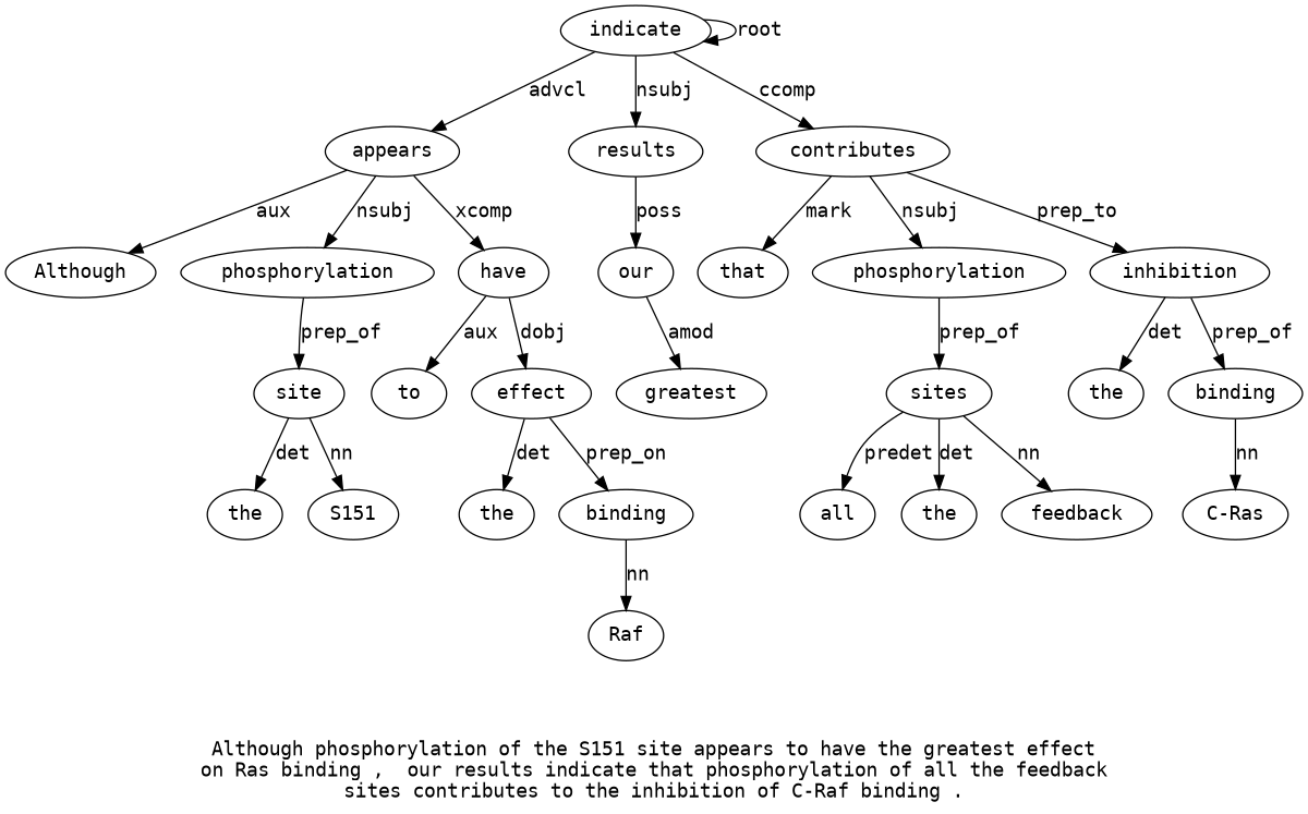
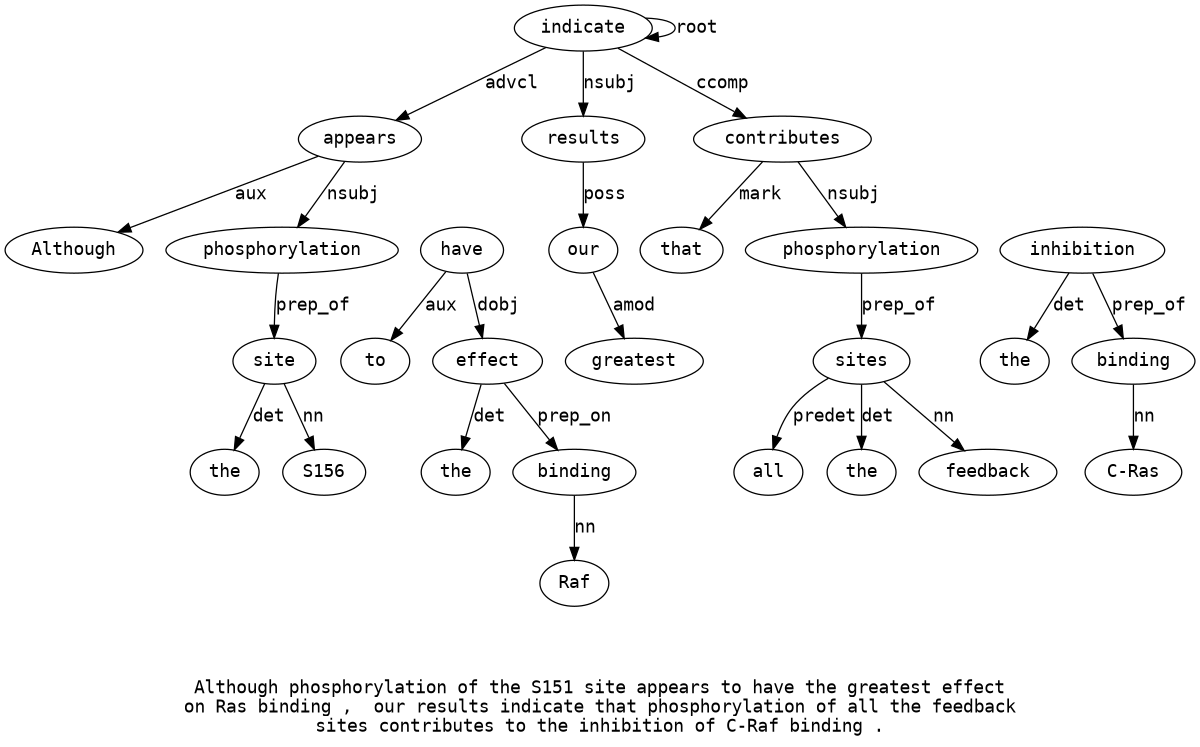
  digraph {
    fontname="DejaVu Sans Mono"
    label="Although phosphorylation of the S151 site appears to have the greatest effect\non Ras binding ,  our results indicate that phosphorylation of all the feedback\nsites contributes to the inhibition of C-Raf binding ."
    node [fillcolor=white fontname="DejaVu Sans Mono" style=filled]
    edge [fontname="DejaVu Sans Mono"]
    n1 [label=appears]
    n2 [label=Although]
    n3 [label=phosphorylation]
    n4 [label=have]
    n5 [label=site]
    n6 [label=to]
    n7 [label=effect]
    n8 [label=the]
-   n9 [label=S151]
+   n9 [label=S156]
    n10 [label=indicate]
    n11 [label=results]
    n12 [label=contributes]
    n13 [label=our]
    n14 [label=that]
    n15 [label=phosphorylation]
    n16 [label=inhibition]
    n17 [label=the]
    n18 [label=binding]
    n19 [label=greatest]
    n20 [label=Raf]
    n21 [label=sites]
    n22 [label=the]
    n23 [label=binding]
    n24 [label=all]
    n25 [label=the]
    n26 [label=feedback]
    n27 [label="C-Ras"]
    n1 -> n2 [label=aux]
    n1 -> n3 [label=nsubj]
-   n1 -> n4 [label=xcomp]
    n3 -> n5 [label=prep_of]
    n4 -> n6 [label=aux]
    n4 -> n7 [label=dobj]
    n5 -> n8 [label=det]
    n5 -> n9 [label=nn]
    n7 -> n17 [label=det]
    n7 -> n18 [label=prep_on]
    n10 -> n1 [label=advcl]
    n10 -> n10 [label=root]
    n10 -> n11 [label=nsubj]
    n10 -> n12 [label=ccomp]
    n11 -> n13 [label=poss]
    n12 -> n14 [label=mark]
    n12 -> n15 [label=nsubj]
-   n12 -> n16 [label=prep_to]
    n13 -> n19 [label=amod]
    n15 -> n21 [label=prep_of]
    n16 -> n22 [label=det]
    n16 -> n23 [label=prep_of]
    n18 -> n20 [label=nn]
    n21 -> n24 [label=predet]
    n21 -> n25 [label=det]
    n21 -> n26 [label=nn]
    n23 -> n27 [label=nn]
  }
